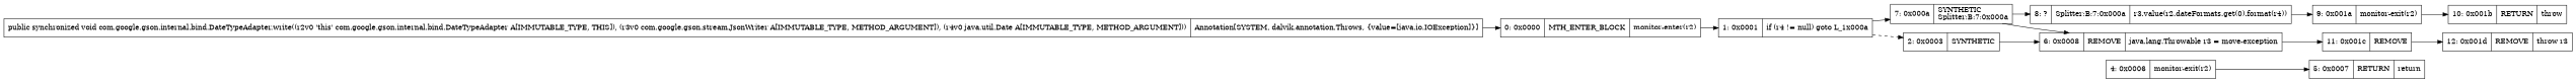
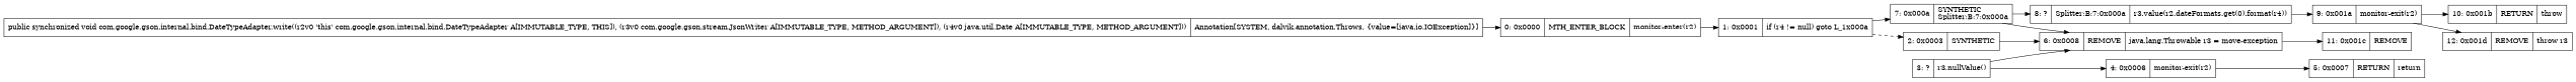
  digraph {
    rankdir=LR
    node [shape=record]
    n1 [label="{0\:\ 0x0000|MTH_ENTER_BLOCK\l|monitor\-enter(r2)\l}"]
    n2 [label="{1\:\ 0x0001|if (r4 != null) goto L_1x000a\l}"]
    n3 [label="{2\:\ 0x0003|SYNTHETIC\l}"]
    n4 [label="{7\:\ 0x000a|SYNTHETIC\lSplitter:B:7:0x000a\l}"]
    n5 [label="{6\:\ 0x0008|REMOVE\l|java.lang.Throwable r3 = move\-exception\l}"]
    n6 [label="{8\:\ ?|Splitter:B:7:0x000a\l|r3.value(r2.dateFormats.get(0).format(r4))\l}"]
+   n7 [label="{3\:\ ?|r3.nullValue()\l}"]
    n8 [label="{4\:\ 0x0006|monitor\-exit(r2)\l}"]
    n9 [label="{11\:\ 0x001c|REMOVE\l}"]
    n10 [label="{5\:\ 0x0007|RETURN\l|return\l}"]
    n11 [label="{12\:\ 0x001d|REMOVE\l|throw r3\l}"]
    n12 [label="{9\:\ 0x001a|monitor\-exit(r2)\l}"]
    n13 [label="{10\:\ 0x001b|RETURN\l|throw\l}"]
    n14 [label="{public synchronized void com.google.gson.internal.bind.DateTypeAdapter.write((r2v0 'this' com.google.gson.internal.bind.DateTypeAdapter A[IMMUTABLE_TYPE, THIS]), (r3v0 com.google.gson.stream.JsonWriter A[IMMUTABLE_TYPE, METHOD_ARGUMENT]), (r4v0 java.util.Date A[IMMUTABLE_TYPE, METHOD_ARGUMENT]))  | Annotation[SYSTEM, dalvik.annotation.Throws, \{value=[java.io.IOException]\}]\l}"]
    n1 -> n2
    n2 -> n3 [style=dashed]
    n2 -> n4
    n3 -> n5
    n4 -> n5
    n4 -> n6
    n5 -> n9
    n6 -> n12
+   n7 -> n5
+   n7 -> n8
    n8 -> n10
-   n9 -> n11
+   n12 -> n11
    n12 -> n13
    n14 -> n1
  }
